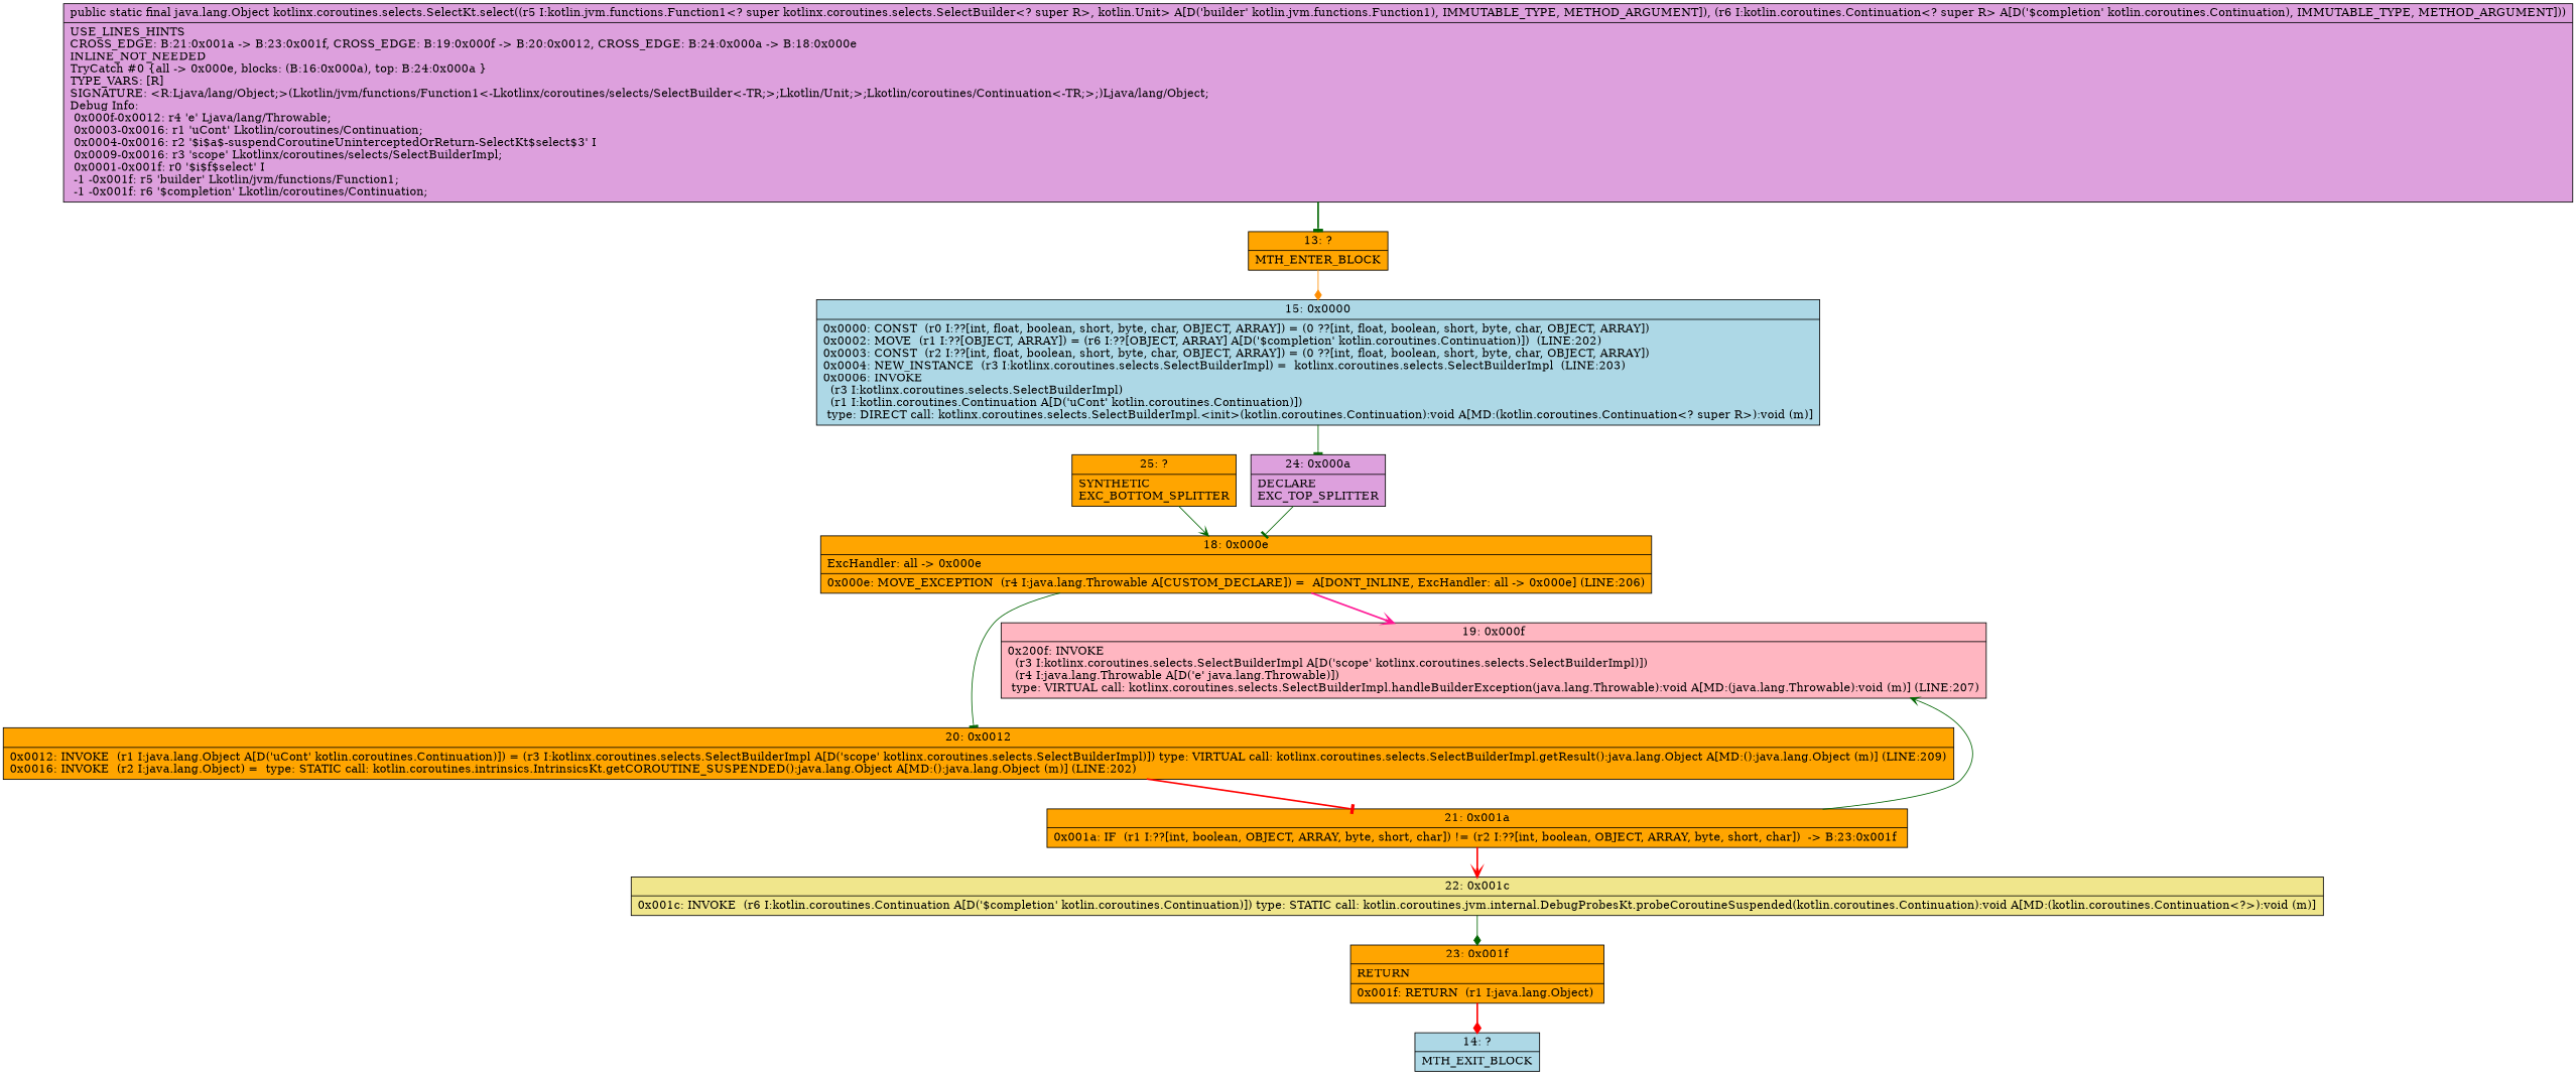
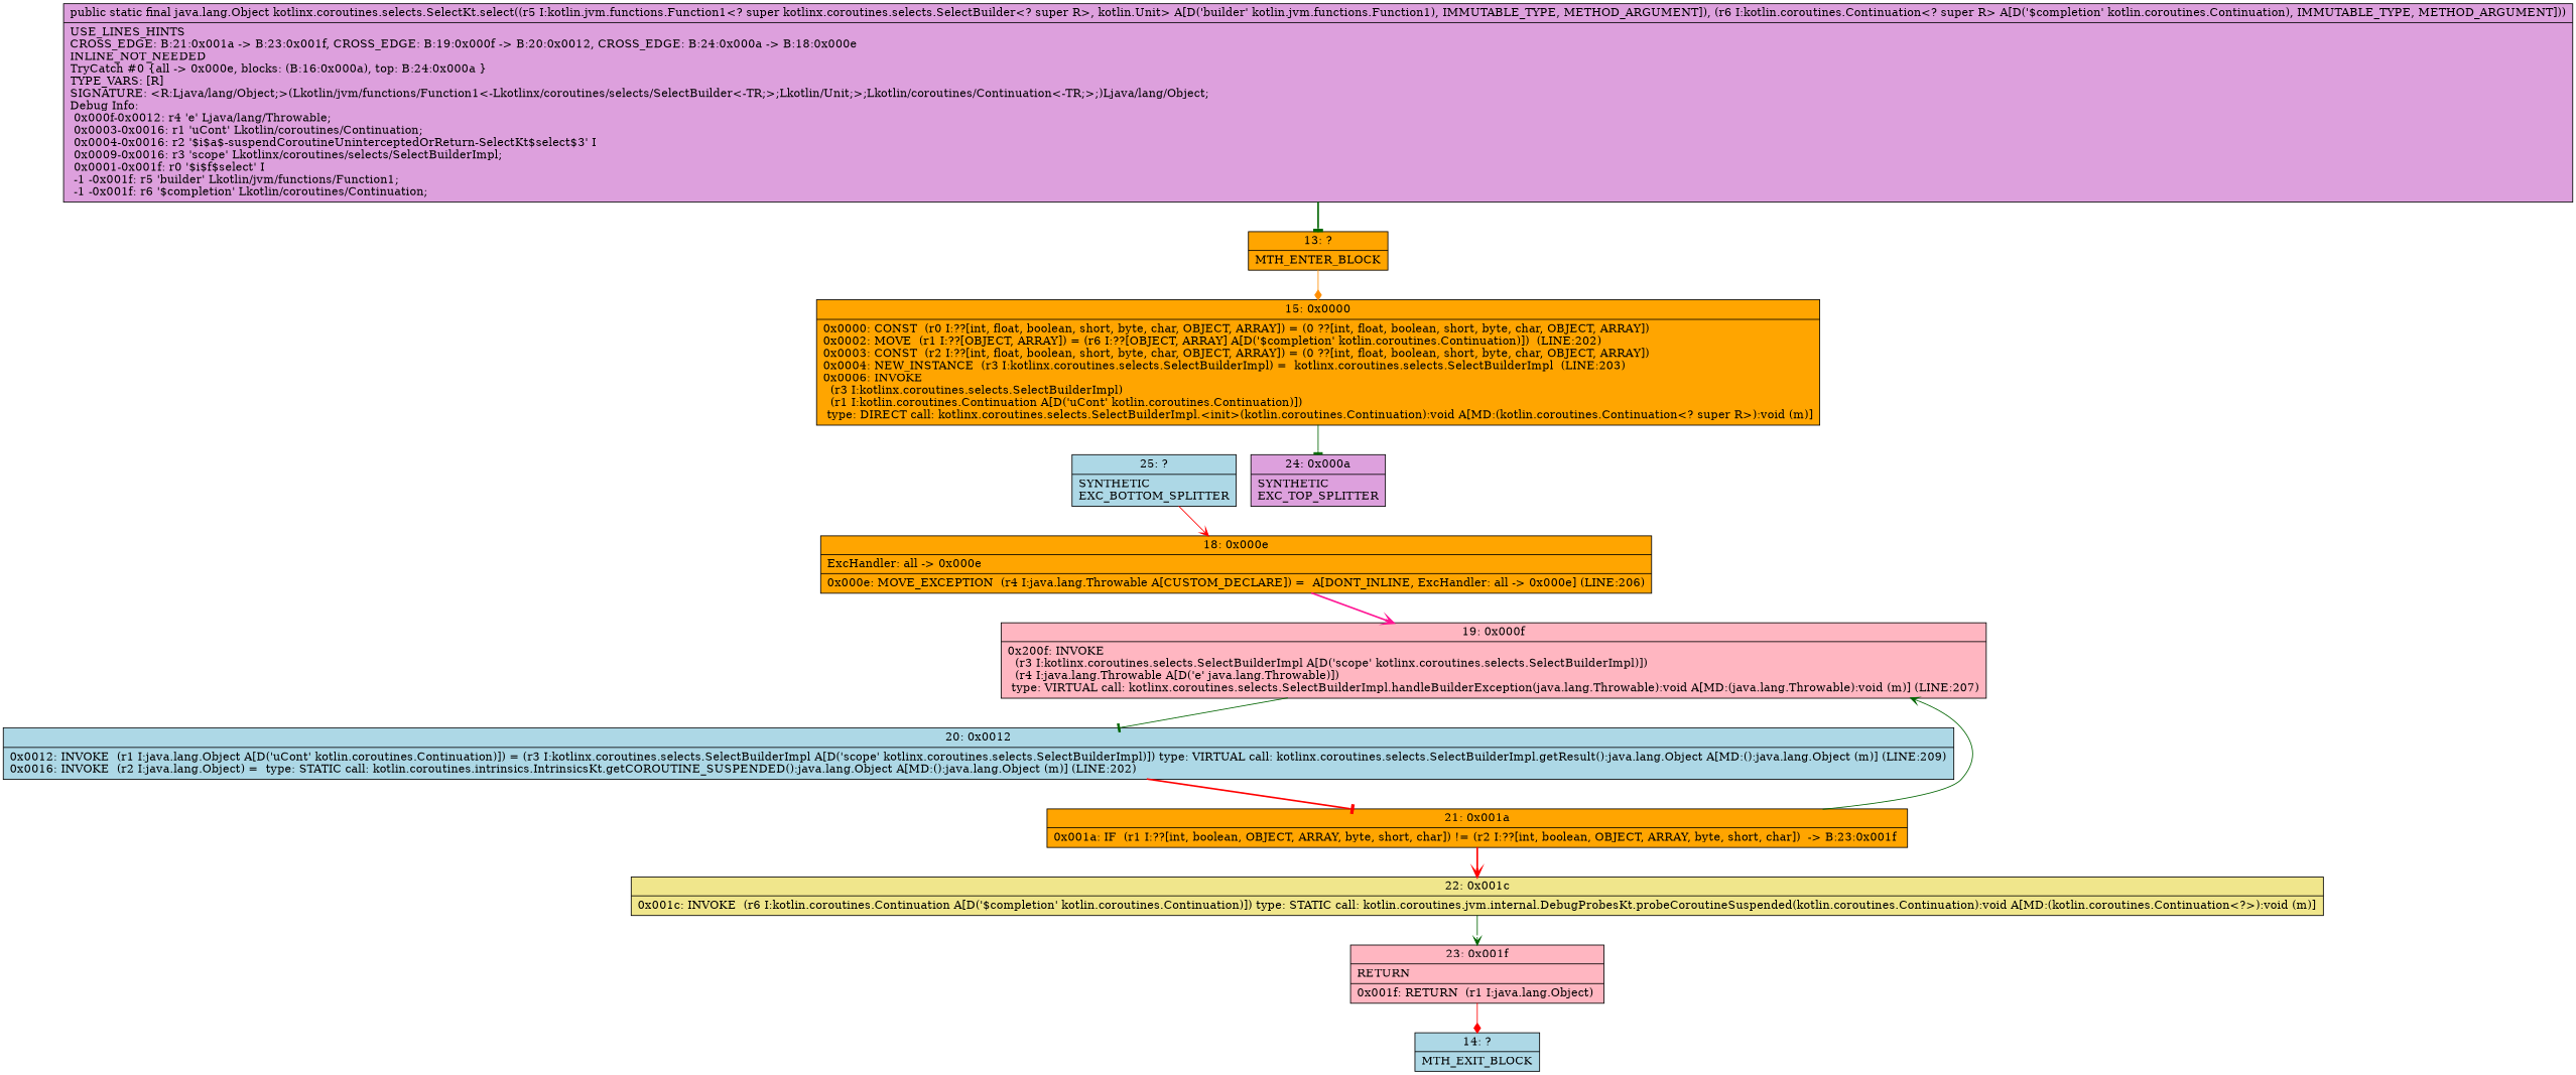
  digraph {
    node [fillcolor=orange shape=record style=filled]
    edge [arrowhead=tee color=darkgreen style=solid]
    n1 [label="{13\:\ ?|MTH_ENTER_BLOCK\l}"]
-   n2 [fillcolor=lightblue label="{15\:\ 0x0000|0x0000: CONST  (r0 I:??[int, float, boolean, short, byte, char, OBJECT, ARRAY]) = (0 ??[int, float, boolean, short, byte, char, OBJECT, ARRAY]) \l0x0002: MOVE  (r1 I:??[OBJECT, ARRAY]) = (r6 I:??[OBJECT, ARRAY] A[D('$completion' kotlin.coroutines.Continuation)])  (LINE:202)\l0x0003: CONST  (r2 I:??[int, float, boolean, short, byte, char, OBJECT, ARRAY]) = (0 ??[int, float, boolean, short, byte, char, OBJECT, ARRAY]) \l0x0004: NEW_INSTANCE  (r3 I:kotlinx.coroutines.selects.SelectBuilderImpl) =  kotlinx.coroutines.selects.SelectBuilderImpl  (LINE:203)\l0x0006: INVOKE  \l  (r3 I:kotlinx.coroutines.selects.SelectBuilderImpl)\l  (r1 I:kotlin.coroutines.Continuation A[D('uCont' kotlin.coroutines.Continuation)])\l type: DIRECT call: kotlinx.coroutines.selects.SelectBuilderImpl.\<init\>(kotlin.coroutines.Continuation):void A[MD:(kotlin.coroutines.Continuation\<? super R\>):void (m)]\l}"]
-   n3 [fillcolor=plum label="{24\:\ 0x000a|DECLARE\lEXC_TOP_SPLITTER\l}"]
+   n2 [label="{15\:\ 0x0000|0x0000: CONST  (r0 I:??[int, float, boolean, short, byte, char, OBJECT, ARRAY]) = (0 ??[int, float, boolean, short, byte, char, OBJECT, ARRAY]) \l0x0002: MOVE  (r1 I:??[OBJECT, ARRAY]) = (r6 I:??[OBJECT, ARRAY] A[D('$completion' kotlin.coroutines.Continuation)])  (LINE:202)\l0x0003: CONST  (r2 I:??[int, float, boolean, short, byte, char, OBJECT, ARRAY]) = (0 ??[int, float, boolean, short, byte, char, OBJECT, ARRAY]) \l0x0004: NEW_INSTANCE  (r3 I:kotlinx.coroutines.selects.SelectBuilderImpl) =  kotlinx.coroutines.selects.SelectBuilderImpl  (LINE:203)\l0x0006: INVOKE  \l  (r3 I:kotlinx.coroutines.selects.SelectBuilderImpl)\l  (r1 I:kotlin.coroutines.Continuation A[D('uCont' kotlin.coroutines.Continuation)])\l type: DIRECT call: kotlinx.coroutines.selects.SelectBuilderImpl.\<init\>(kotlin.coroutines.Continuation):void A[MD:(kotlin.coroutines.Continuation\<? super R\>):void (m)]\l}"]
+   n3 [fillcolor=plum label="{24\:\ 0x000a|SYNTHETIC\lEXC_TOP_SPLITTER\l}"]
    n4 [label="{18\:\ 0x000e|ExcHandler: all \-\> 0x000e\l|0x000e: MOVE_EXCEPTION  (r4 I:java.lang.Throwable A[CUSTOM_DECLARE]) =  A[DONT_INLINE, ExcHandler: all \-\> 0x000e] (LINE:206)\l}"]
    n5 [fillcolor=lightpink label="{19\:\ 0x000f|0x200f: INVOKE  \l  (r3 I:kotlinx.coroutines.selects.SelectBuilderImpl A[D('scope' kotlinx.coroutines.selects.SelectBuilderImpl)])\l  (r4 I:java.lang.Throwable A[D('e' java.lang.Throwable)])\l type: VIRTUAL call: kotlinx.coroutines.selects.SelectBuilderImpl.handleBuilderException(java.lang.Throwable):void A[MD:(java.lang.Throwable):void (m)] (LINE:207)\l}"]
-   n6 [label="{20\:\ 0x0012|0x0012: INVOKE  (r1 I:java.lang.Object A[D('uCont' kotlin.coroutines.Continuation)]) = (r3 I:kotlinx.coroutines.selects.SelectBuilderImpl A[D('scope' kotlinx.coroutines.selects.SelectBuilderImpl)]) type: VIRTUAL call: kotlinx.coroutines.selects.SelectBuilderImpl.getResult():java.lang.Object A[MD:():java.lang.Object (m)] (LINE:209)\l0x0016: INVOKE  (r2 I:java.lang.Object) =  type: STATIC call: kotlin.coroutines.intrinsics.IntrinsicsKt.getCOROUTINE_SUSPENDED():java.lang.Object A[MD:():java.lang.Object (m)] (LINE:202)\l}"]
+   n6 [fillcolor=lightblue label="{20\:\ 0x0012|0x0012: INVOKE  (r1 I:java.lang.Object A[D('uCont' kotlin.coroutines.Continuation)]) = (r3 I:kotlinx.coroutines.selects.SelectBuilderImpl A[D('scope' kotlinx.coroutines.selects.SelectBuilderImpl)]) type: VIRTUAL call: kotlinx.coroutines.selects.SelectBuilderImpl.getResult():java.lang.Object A[MD:():java.lang.Object (m)] (LINE:209)\l0x0016: INVOKE  (r2 I:java.lang.Object) =  type: STATIC call: kotlin.coroutines.intrinsics.IntrinsicsKt.getCOROUTINE_SUSPENDED():java.lang.Object A[MD:():java.lang.Object (m)] (LINE:202)\l}"]
    n7 [label="{21\:\ 0x001a|0x001a: IF  (r1 I:??[int, boolean, OBJECT, ARRAY, byte, short, char]) != (r2 I:??[int, boolean, OBJECT, ARRAY, byte, short, char])  \-\> B:23:0x001f \l}"]
-   n8 [label="{25\:\ ?|SYNTHETIC\lEXC_BOTTOM_SPLITTER\l}"]
+   n8 [fillcolor=lightblue label="{25\:\ ?|SYNTHETIC\lEXC_BOTTOM_SPLITTER\l}"]
    n9 [fillcolor=khaki label="{22\:\ 0x001c|0x001c: INVOKE  (r6 I:kotlin.coroutines.Continuation A[D('$completion' kotlin.coroutines.Continuation)]) type: STATIC call: kotlin.coroutines.jvm.internal.DebugProbesKt.probeCoroutineSuspended(kotlin.coroutines.Continuation):void A[MD:(kotlin.coroutines.Continuation\<?\>):void (m)]\l}"]
-   n10 [label="{23\:\ 0x001f|RETURN\l|0x001f: RETURN  (r1 I:java.lang.Object) \l}"]
+   n10 [fillcolor=lightpink label="{23\:\ 0x001f|RETURN\l|0x001f: RETURN  (r1 I:java.lang.Object) \l}"]
    n11 [fillcolor=lightblue label="{14\:\ ?|MTH_EXIT_BLOCK\l}"]
    n12 [fillcolor=plum label="{public static final java.lang.Object kotlinx.coroutines.selects.SelectKt.select((r5 I:kotlin.jvm.functions.Function1\<? super kotlinx.coroutines.selects.SelectBuilder\<? super R\>, kotlin.Unit\> A[D('builder' kotlin.jvm.functions.Function1), IMMUTABLE_TYPE, METHOD_ARGUMENT]), (r6 I:kotlin.coroutines.Continuation\<? super R\> A[D('$completion' kotlin.coroutines.Continuation), IMMUTABLE_TYPE, METHOD_ARGUMENT]))  | USE_LINES_HINTS\lCROSS_EDGE: B:21:0x001a \-\> B:23:0x001f, CROSS_EDGE: B:19:0x000f \-\> B:20:0x0012, CROSS_EDGE: B:24:0x000a \-\> B:18:0x000e\lINLINE_NOT_NEEDED\lTryCatch #0 \{all \-\> 0x000e, blocks: (B:16:0x000a), top: B:24:0x000a \}\lTYPE_VARS: [R]\lSIGNATURE: \<R:Ljava\/lang\/Object;\>(Lkotlin\/jvm\/functions\/Function1\<\-Lkotlinx\/coroutines\/selects\/SelectBuilder\<\-TR;\>;Lkotlin\/Unit;\>;Lkotlin\/coroutines\/Continuation\<\-TR;\>;)Ljava\/lang\/Object;\lDebug Info:\l  0x000f\-0x0012: r4 'e' Ljava\/lang\/Throwable;\l  0x0003\-0x0016: r1 'uCont' Lkotlin\/coroutines\/Continuation;\l  0x0004\-0x0016: r2 '$i$a$\-suspendCoroutineUninterceptedOrReturn\-SelectKt$select$3' I\l  0x0009\-0x0016: r3 'scope' Lkotlinx\/coroutines\/selects\/SelectBuilderImpl;\l  0x0001\-0x001f: r0 '$i$f$select' I\l  \-1 \-0x001f: r5 'builder' Lkotlin\/jvm\/functions\/Function1;\l  \-1 \-0x001f: r6 '$completion' Lkotlin\/coroutines\/Continuation;\l}"]
    n1 -> n2 [arrowhead=diamond color=darkorange]
    n2 -> n3
-   n3 -> n4
    n4 -> n5 [arrowhead=vee color=deeppink style=bold]
-   n4 -> n6
+   n5 -> n6
    n6 -> n7 [color=red style=bold]
    n7 -> n5 [arrowhead=vee]
    n7 -> n9 [arrowhead=vee color=red style=bold]
-   n8 -> n4 [arrowhead=vee]
-   n9 -> n10 [arrowhead=diamond]
-   n10 -> n11 [arrowhead=diamond color=red style=bold]
+   n8 -> n4 [arrowhead=vee color=red]
+   n9 -> n10 [arrowhead=vee]
+   n10 -> n11 [arrowhead=diamond color=red]
    n12 -> n1 [style=bold]
  }
